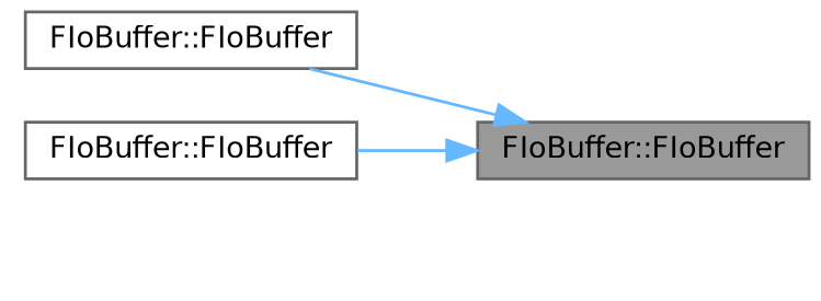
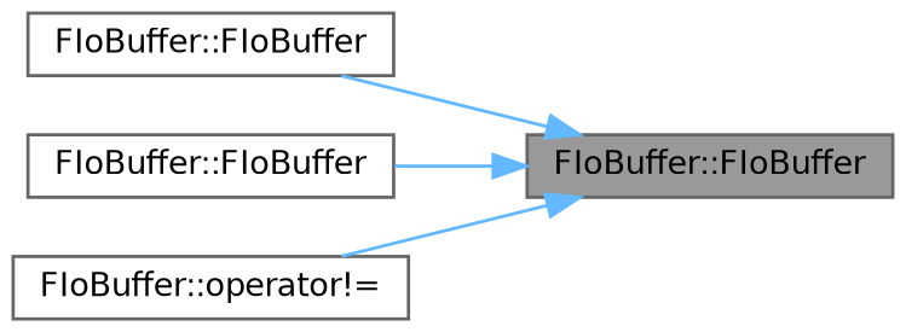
  digraph {
    rankdir=RL
    node [color=grey40 fillcolor=white fontname=Helvetica fontsize=10 shape=box style=filled]
    edge [color=steelblue1 dir=back fontname=Helvetica fontsize=10 labelfontname=Helvetica labelfontsize=10 style=solid]
    n1 [color=gray40 fillcolor=grey60 fontcolor=black height=0.2 label="FIoBuffer::FIoBuffer" width=0.4]
    n2 [height=0.2 label="FIoBuffer::FIoBuffer" width=0.4]
    n3 [height=0.2 label="FIoBuffer::FIoBuffer" width=0.4]
+   n4 [height=0.2 label="FIoBuffer::operator!=" width=0.4]
    n1 -> n2
    n1 -> n3
+   n1 -> n4
  }
